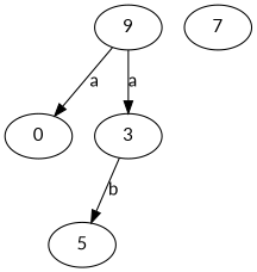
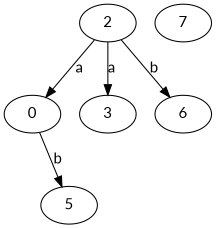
  strict digraph {
    fontname=Lato
    node [fontname=Lato]
    edge [fontname=Lato]
    0
    5
-   2 [label=9]
+   2
    3
+   6
    n6 [label=7]
-   3 -> 5 [label=b]
+   0 -> 5 [label=b]
    2 -> 0 [label=a]
    2 -> 3 [label=a]
+   2 -> 6 [label=b]
  }
